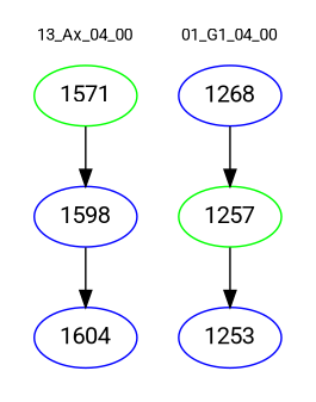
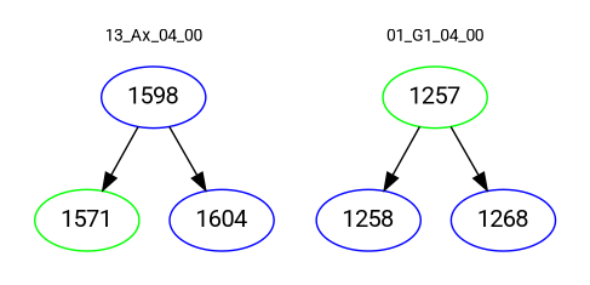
  digraph {
    fontname=Roboto
    node [color=blue fontname=Roboto]
    edge [color=black fontname=Roboto]
    n1 [label=1598]
    n2 [color=green label=1571]
    n3 [label=1604]
    n4 [color=green label=1257]
-   n5 [label=1253]
+   n5 [label=1258]
    n6 [label=1268]
    subgraph cluster_1 {
      color=white
      fontsize=10
      label="13_Ax_04_00"
      n1
      n2
      n3
    }
    subgraph cluster_2 {
      color=white
      fontsize=10
      label="01_G1_04_00"
      n4
      n5
      n6
    }
-   n2 -> n1
+   n1 -> n2
    n1 -> n3
    n4 -> n5
-   n6 -> n4
+   n4 -> n6
  }
